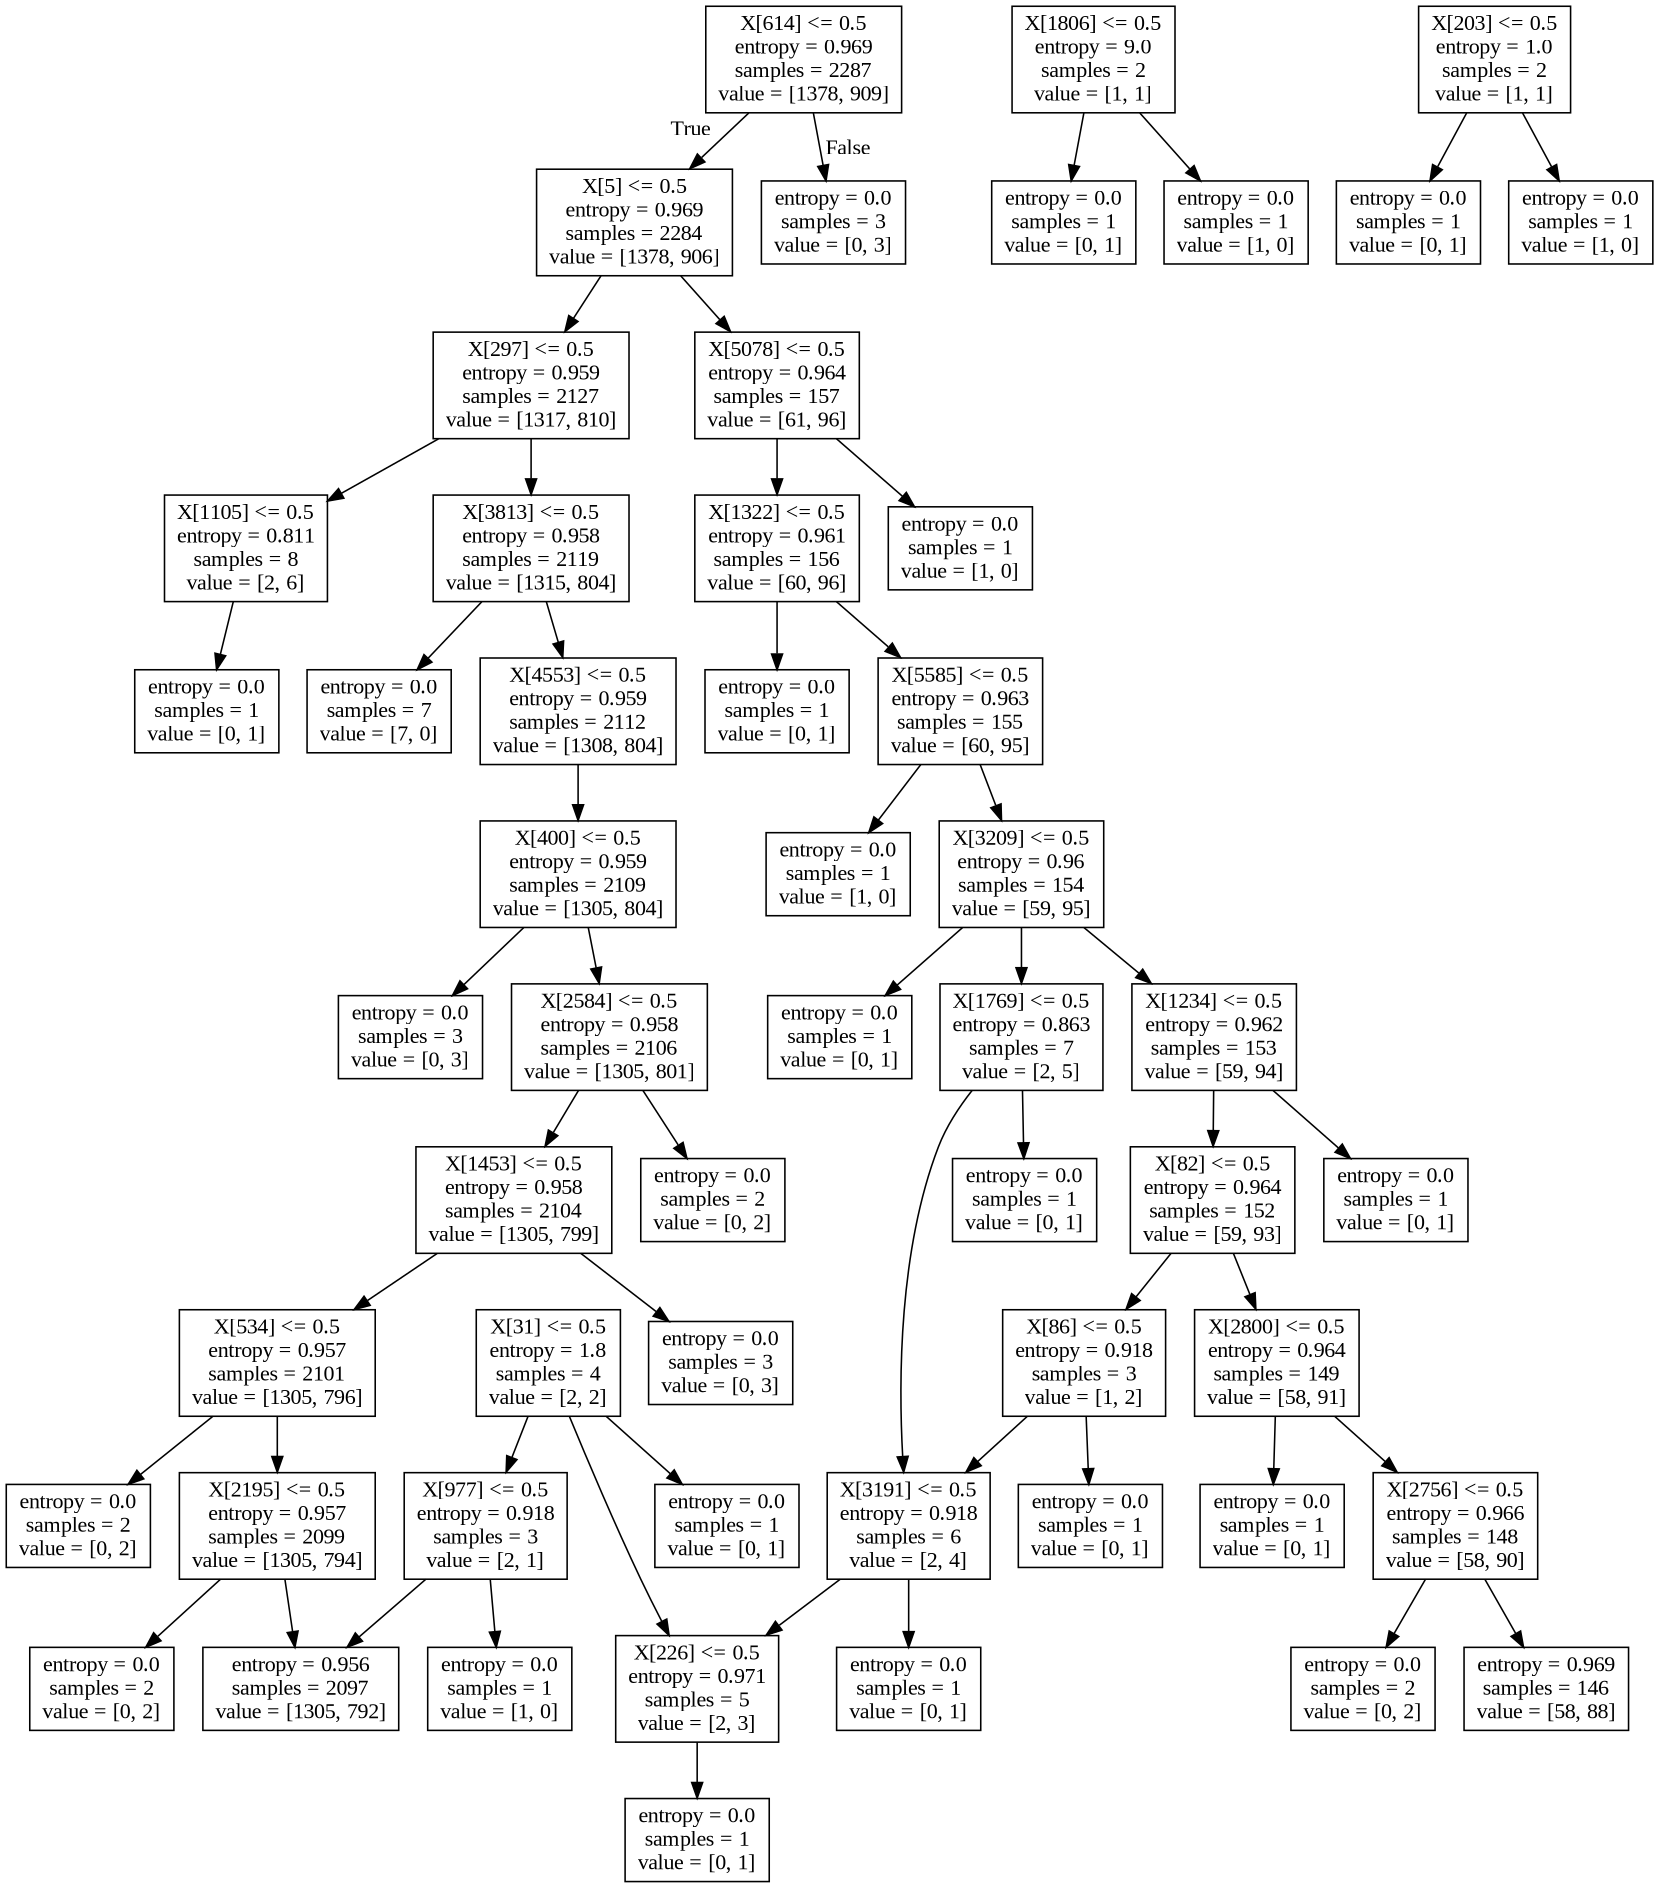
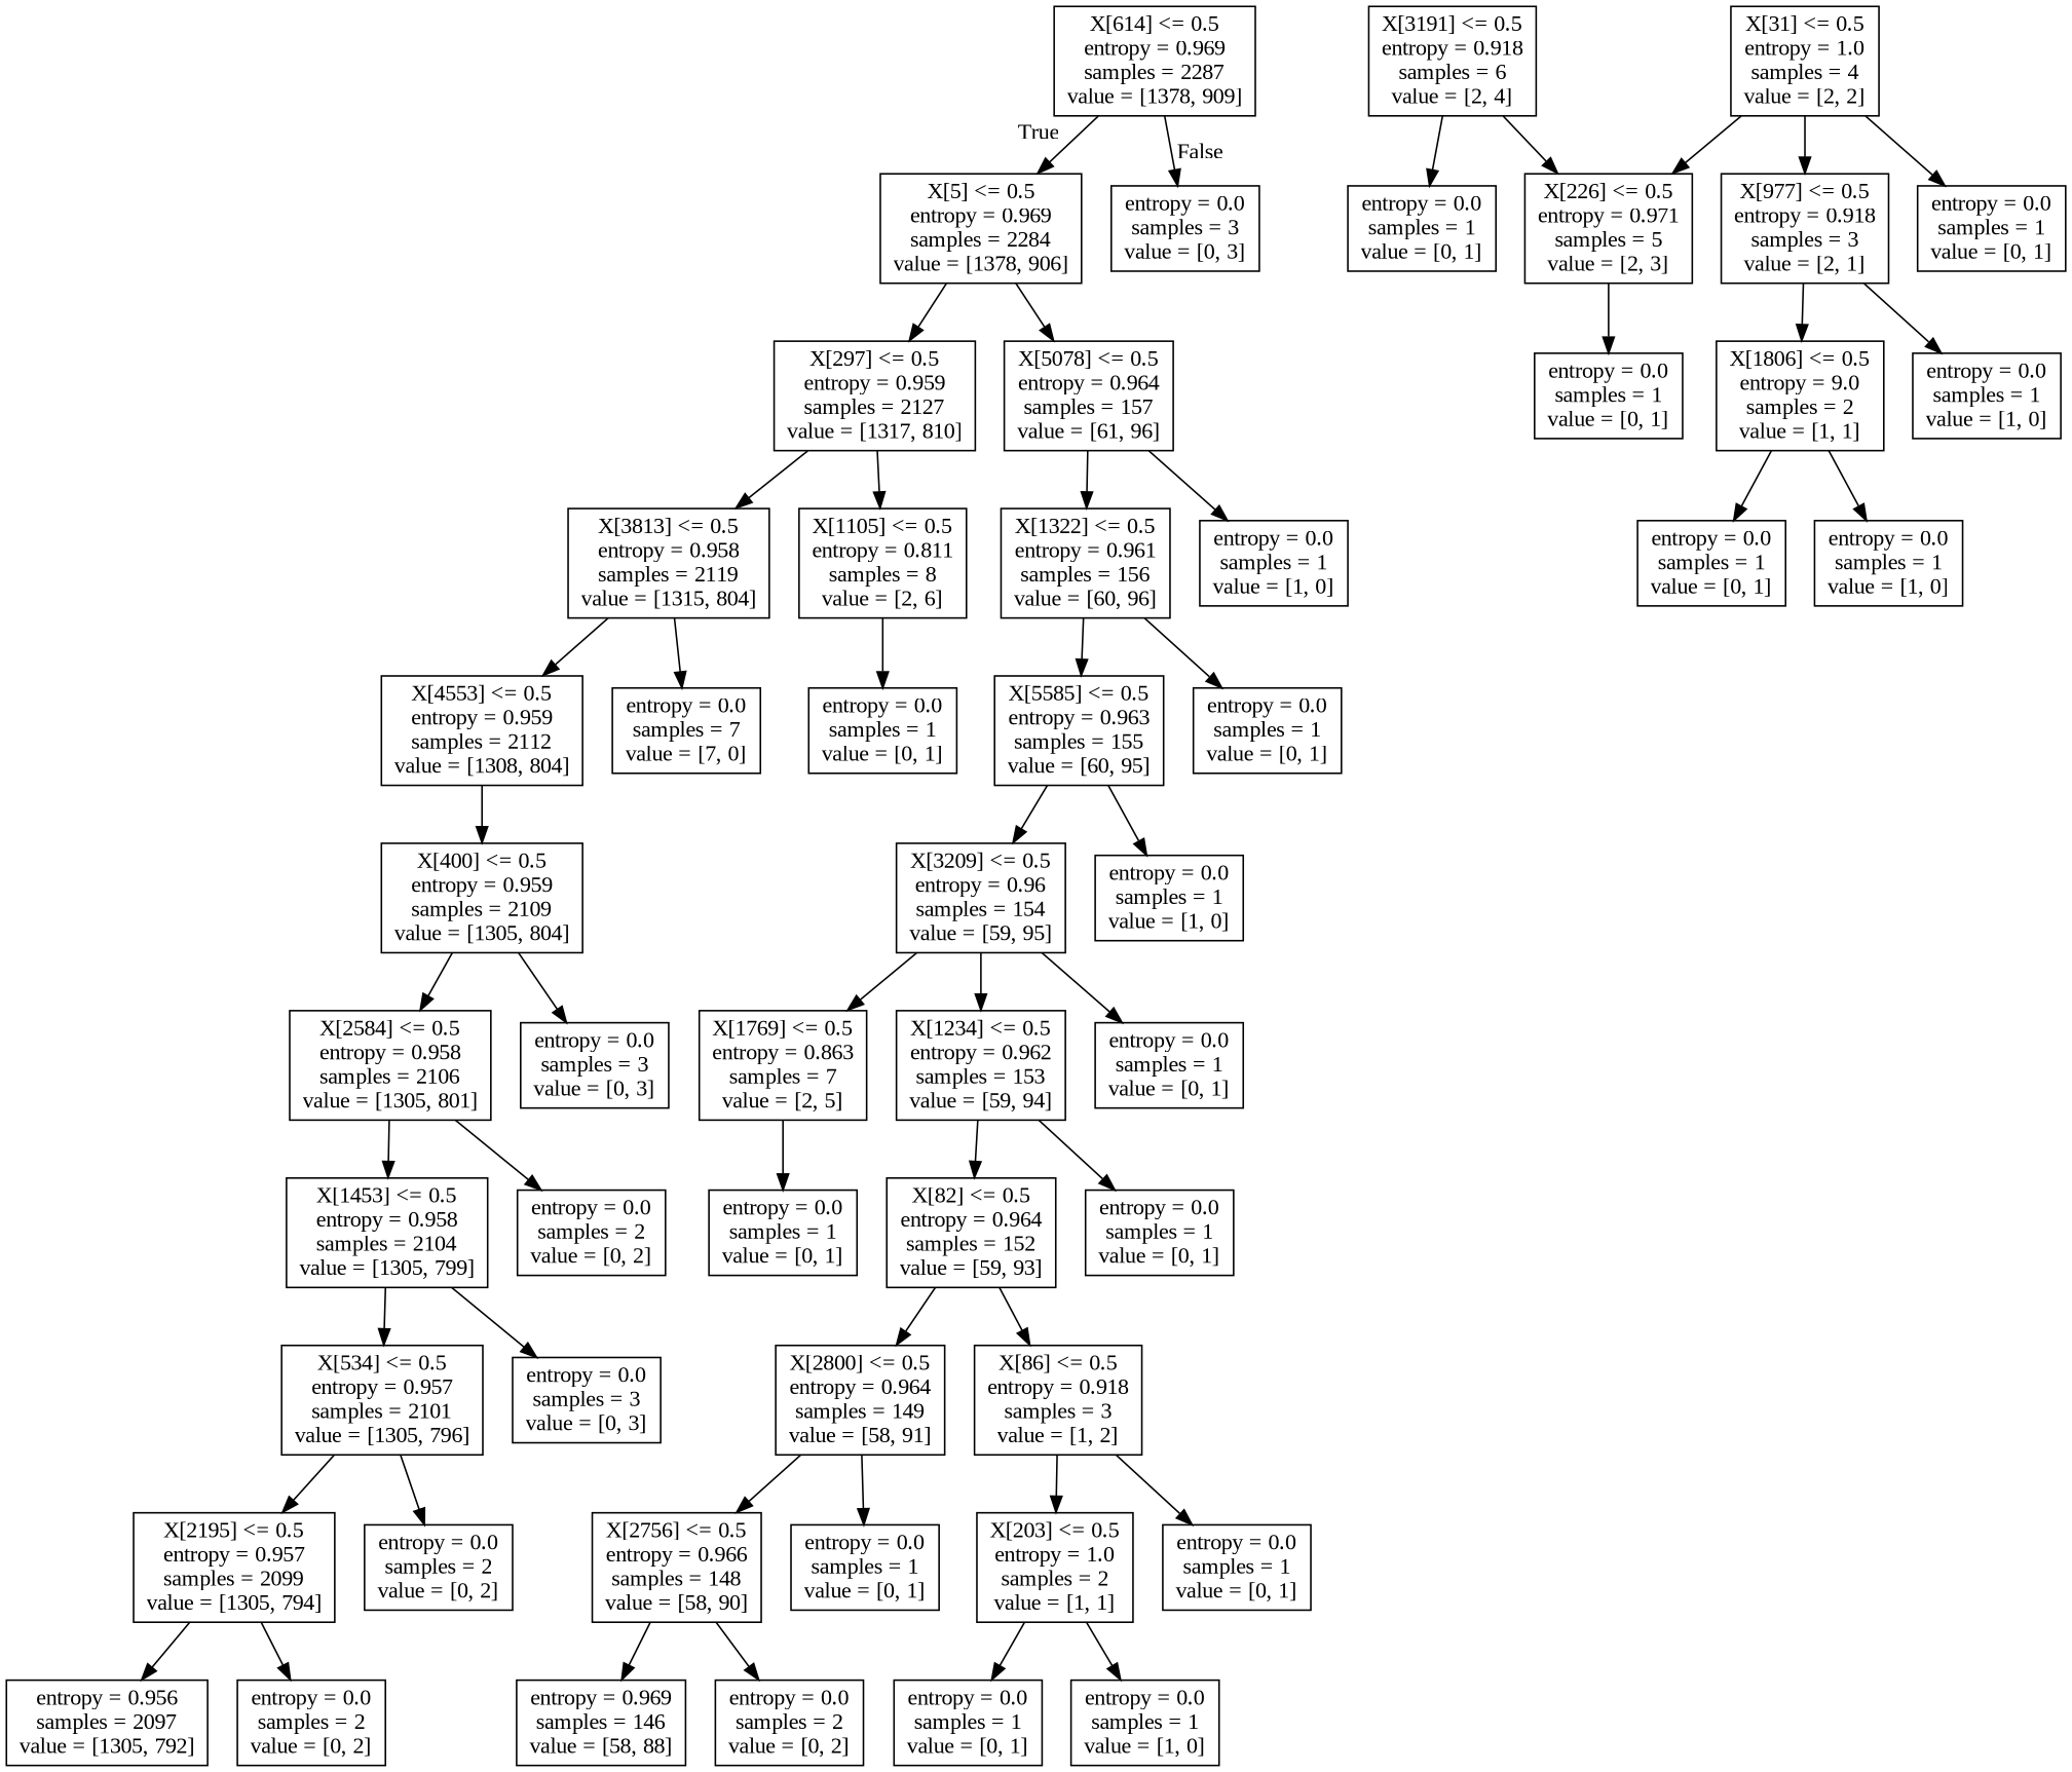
  digraph {
    fontname="Liberation Serif"
    node [fontname="Liberation Serif" shape=box]
    edge [fontname="Liberation Serif"]
    n1 [label="X[614] <= 0.5\nentropy = 0.969\nsamples = 2287\nvalue = [1378, 909]"]
    n2 [label="X[5] <= 0.5\nentropy = 0.969\nsamples = 2284\nvalue = [1378, 906]"]
    n3 [label="entropy = 0.0\nsamples = 3\nvalue = [0, 3]"]
    n4 [label="X[297] <= 0.5\nentropy = 0.959\nsamples = 2127\nvalue = [1317, 810]"]
    n5 [label="X[5078] <= 0.5\nentropy = 0.964\nsamples = 157\nvalue = [61, 96]"]
    n6 [label="X[3813] <= 0.5\nentropy = 0.958\nsamples = 2119\nvalue = [1315, 804]"]
    n7 [label="X[1105] <= 0.5\nentropy = 0.811\nsamples = 8\nvalue = [2, 6]"]
    n8 [label="X[1322] <= 0.5\nentropy = 0.961\nsamples = 156\nvalue = [60, 96]"]
    n9 [label="entropy = 0.0\nsamples = 1\nvalue = [1, 0]"]
    n10 [label="X[4553] <= 0.5\nentropy = 0.959\nsamples = 2112\nvalue = [1308, 804]"]
    n11 [label="entropy = 0.0\nsamples = 7\nvalue = [7, 0]"]
    n12 [label="entropy = 0.0\nsamples = 1\nvalue = [0, 1]"]
    n13 [label="X[400] <= 0.5\nentropy = 0.959\nsamples = 2109\nvalue = [1305, 804]"]
    n14 [label="X[2584] <= 0.5\nentropy = 0.958\nsamples = 2106\nvalue = [1305, 801]"]
    n15 [label="entropy = 0.0\nsamples = 3\nvalue = [0, 3]"]
    n16 [label="X[1453] <= 0.5\nentropy = 0.958\nsamples = 2104\nvalue = [1305, 799]"]
    n17 [label="entropy = 0.0\nsamples = 2\nvalue = [0, 2]"]
    n18 [label="X[534] <= 0.5\nentropy = 0.957\nsamples = 2101\nvalue = [1305, 796]"]
    n19 [label="entropy = 0.0\nsamples = 3\nvalue = [0, 3]"]
    n20 [label="X[2195] <= 0.5\nentropy = 0.957\nsamples = 2099\nvalue = [1305, 794]"]
    n21 [label="entropy = 0.0\nsamples = 2\nvalue = [0, 2]"]
    n22 [label="entropy = 0.956\nsamples = 2097\nvalue = [1305, 792]"]
    n23 [label="entropy = 0.0\nsamples = 2\nvalue = [0, 2]"]
    n24 [label="X[1769] <= 0.5\nentropy = 0.863\nsamples = 7\nvalue = [2, 5]"]
    n25 [label="X[3191] <= 0.5\nentropy = 0.918\nsamples = 6\nvalue = [2, 4]"]
    n26 [label="entropy = 0.0\nsamples = 1\nvalue = [0, 1]"]
    n27 [label="X[226] <= 0.5\nentropy = 0.971\nsamples = 5\nvalue = [2, 3]"]
    n28 [label="entropy = 0.0\nsamples = 1\nvalue = [0, 1]"]
    n29 [label="entropy = 0.0\nsamples = 1\nvalue = [0, 1]"]
-   n30 [label="X[31] <= 0.5\nentropy = 1.8\nsamples = 4\nvalue = [2, 2]"]
+   n30 [label="X[31] <= 0.5\nentropy = 1.0\nsamples = 4\nvalue = [2, 2]"]
    n31 [label="X[977] <= 0.5\nentropy = 0.918\nsamples = 3\nvalue = [2, 1]"]
    n32 [label="entropy = 0.0\nsamples = 1\nvalue = [0, 1]"]
    n33 [label="X[1806] <= 0.5\nentropy = 9.0\nsamples = 2\nvalue = [1, 1]"]
    n34 [label="entropy = 0.0\nsamples = 1\nvalue = [1, 0]"]
    n35 [label="entropy = 0.0\nsamples = 1\nvalue = [0, 1]"]
    n36 [label="entropy = 0.0\nsamples = 1\nvalue = [1, 0]"]
    n37 [label="X[5585] <= 0.5\nentropy = 0.963\nsamples = 155\nvalue = [60, 95]"]
    n38 [label="entropy = 0.0\nsamples = 1\nvalue = [0, 1]"]
    n39 [label="X[3209] <= 0.5\nentropy = 0.96\nsamples = 154\nvalue = [59, 95]"]
    n40 [label="entropy = 0.0\nsamples = 1\nvalue = [1, 0]"]
    n41 [label="X[1234] <= 0.5\nentropy = 0.962\nsamples = 153\nvalue = [59, 94]"]
    n42 [label="entropy = 0.0\nsamples = 1\nvalue = [0, 1]"]
    n43 [label="X[82] <= 0.5\nentropy = 0.964\nsamples = 152\nvalue = [59, 93]"]
    n44 [label="entropy = 0.0\nsamples = 1\nvalue = [0, 1]"]
    n45 [label="X[2800] <= 0.5\nentropy = 0.964\nsamples = 149\nvalue = [58, 91]"]
    n46 [label="X[86] <= 0.5\nentropy = 0.918\nsamples = 3\nvalue = [1, 2]"]
    n47 [label="X[2756] <= 0.5\nentropy = 0.966\nsamples = 148\nvalue = [58, 90]"]
    n48 [label="entropy = 0.0\nsamples = 1\nvalue = [0, 1]"]
    n49 [label="X[203] <= 0.5\nentropy = 1.0\nsamples = 2\nvalue = [1, 1]"]
    n50 [label="entropy = 0.0\nsamples = 1\nvalue = [0, 1]"]
    n51 [label="entropy = 0.969\nsamples = 146\nvalue = [58, 88]"]
    n52 [label="entropy = 0.0\nsamples = 2\nvalue = [0, 2]"]
    n53 [label="entropy = 0.0\nsamples = 1\nvalue = [0, 1]"]
    n54 [label="entropy = 0.0\nsamples = 1\nvalue = [1, 0]"]
    n1 -> n2 [headlabel=True labelangle=45 labeldistance=2.5]
    n1 -> n3 [headlabel=False labelangle=-45 labeldistance=2.5]
    n2 -> n4
    n2 -> n5
    n4 -> n6
    n4 -> n7
    n5 -> n8
    n5 -> n9
    n6 -> n10
    n6 -> n11
    n7 -> n12
    n8 -> n37
    n8 -> n38
    n10 -> n13
    n13 -> n14
    n13 -> n15
    n14 -> n16
    n14 -> n17
    n16 -> n18
    n16 -> n19
    n18 -> n20
    n18 -> n21
    n20 -> n22
    n20 -> n23
-   n24 -> n25
    n24 -> n26
    n25 -> n27
    n25 -> n28
    n27 -> n29
    n30 -> n27
    n30 -> n31
    n30 -> n32
-   n31 -> n22
+   n31 -> n33
    n31 -> n34
    n33 -> n35
    n33 -> n36
    n37 -> n39
    n37 -> n40
    n39 -> n24
    n39 -> n41
    n39 -> n42
    n41 -> n43
    n41 -> n44
    n43 -> n45
    n43 -> n46
    n45 -> n47
    n45 -> n48
-   n46 -> n25
+   n46 -> n49
    n46 -> n50
    n47 -> n51
    n47 -> n52
    n49 -> n53
    n49 -> n54
  }
